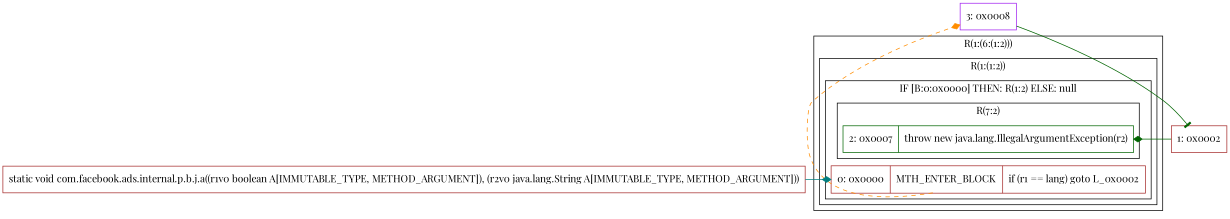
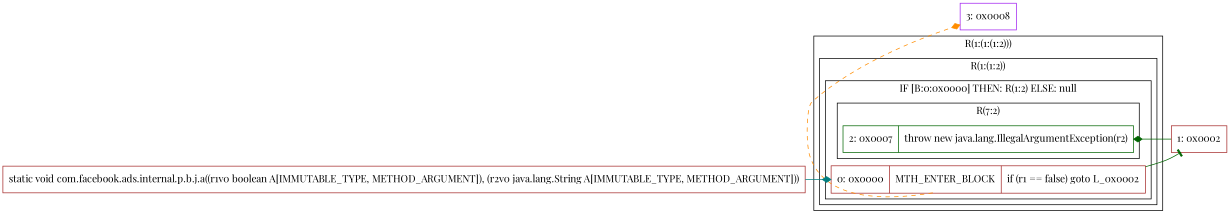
  digraph {
    fontname="Playfair Display"
    rankdir=LR
    node [color=brown fontname="Playfair Display" shape=record]
    edge [arrowhead=diamond color=darkgreen fontname="Playfair Display"]
    n1 [color=darkgreen label="{2\:\ 0x0007|throw new java.lang.IllegalArgumentException(r2)\l}"]
-   n2 [label="{0\:\ 0x0000|MTH_ENTER_BLOCK\l|if (r1 == lang) goto L_0x0002\l}"]
+   n2 [label="{0\:\ 0x0000|MTH_ENTER_BLOCK\l|if (r1 == false) goto L_0x0002\l}"]
    n3 [label="{1\:\ 0x0002}"]
    n4 [color=purple label="{3\:\ 0x0008}"]
    n5 [label="{static void com.facebook.ads.internal.p.b.j.a((r1v0 boolean A[IMMUTABLE_TYPE, METHOD_ARGUMENT]), (r2v0 java.lang.String A[IMMUTABLE_TYPE, METHOD_ARGUMENT])) }"]
    subgraph cluster_1 {
-     label="R(1:(6:(1:2)))"
+     label="R(1:(1:(1:2)))"
      subgraph cluster_2 {
        label="R(1:(1:2))"
        subgraph cluster_3 {
          label="IF [B:0:0x0000] THEN: R(1:2) ELSE: null"
          n2
          subgraph cluster_4 {
            label="R(7:2)"
            n1
          }
        }
      }
    }
-   n4 -> n3 [arrowhead=tee]
+   n2 -> n3 [arrowhead=tee]
    n2 -> n4 [color=darkorange style=dashed]
    n3 -> n1
    n5 -> n2 [color=teal]
  }
